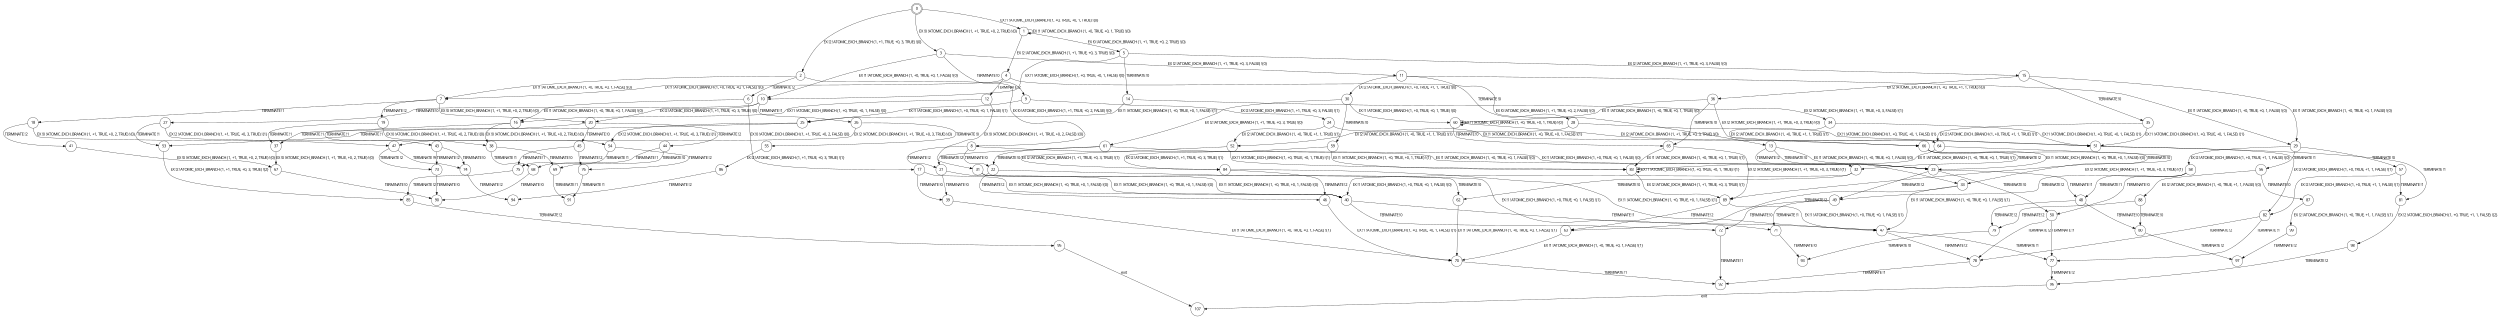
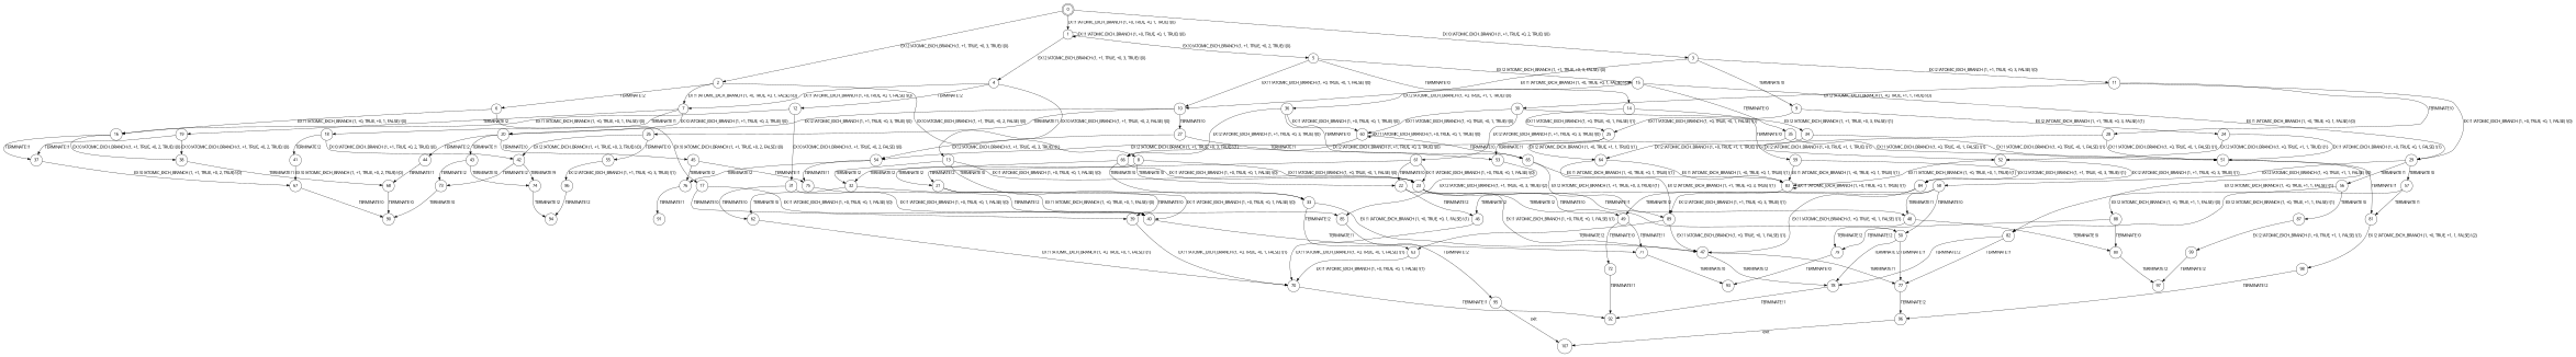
  digraph {
    fontname="Open Sans"
    node [fontname="Open Sans" shape=circle]
    edge [fontname="Open Sans"]
    0 [peripheries=2]
    1
    2
    3
    4
    5
    6
    7
    8
    9
    10
    11
    12
    13
    14
    15
    16
    17
    18
    19
    20
    21
    22
    23
    24
    25
    26
    27
    28
    29
    30
    31
    32
    33
    34
    35
    36
    37
    38
    39
    40
    41
    42
    43
    44
    45
    46
    47
    48
    49
    50
    51
    52
    53
    54
    55
    56
    57
    58
    59
    60
    61
    62
    63
    64
    65
    66
    67
    68
-   69
    70
    71
    72
    73
    74
    75
    76
    77
    78
    79
    80
    81
    82
    83
    84
    85
    86
    87
    88
    89
    90
    91
    92
    93
    94
    96
    97
    98
    95
    99
    n101 [label=107]
    0 -> 1 [label="EX !1 !ATOMIC_EXCH_BRANCH (1, +0, TRUE, +0, 1, TRUE) !{0}"]
    0 -> 2 [label="EX !2 !ATOMIC_EXCH_BRANCH (1, +1, TRUE, +0, 3, TRUE) !{0}"]
    0 -> 3 [label="EX !0 !ATOMIC_EXCH_BRANCH (1, +1, TRUE, +0, 2, TRUE) !{0}"]
    1 -> 1 [label="EX !1 !ATOMIC_EXCH_BRANCH (1, +0, TRUE, +0, 1, TRUE) !{0}"]
    1 -> 4 [label="EX !2 !ATOMIC_EXCH_BRANCH (1, +1, TRUE, +0, 3, TRUE) !{0}"]
    1 -> 5 [label="EX !0 !ATOMIC_EXCH_BRANCH (1, +1, TRUE, +0, 2, TRUE) !{0}"]
    2 -> 6 [label="TERMINATE !2"]
    2 -> 7 [label="EX !1 !ATOMIC_EXCH_BRANCH (1, +0, TRUE, +0, 1, FALSE) !{0}"]
    2 -> 8 [label="EX !0 !ATOMIC_EXCH_BRANCH (1, +1, TRUE, +0, 2, FALSE) !{0}"]
    3 -> 9 [label="TERMINATE !0"]
    3 -> 10 [label="EX !1 !ATOMIC_EXCH_BRANCH (1, +0, TRUE, +0, 1, FALSE) !{0}"]
    3 -> 11 [label="EX !2 !ATOMIC_EXCH_BRANCH (1, +1, TRUE, +0, 3, FALSE) !{0}"]
    4 -> 7 [label="EX !1 !ATOMIC_EXCH_BRANCH (1, +0, TRUE, +0, 1, FALSE) !{0}"]
    4 -> 12 [label="TERMINATE !2"]
    4 -> 13 [label="EX !0 !ATOMIC_EXCH_BRANCH (1, +1, TRUE, +0, 2, FALSE) !{0}"]
    5 -> 10 [label="EX !1 !ATOMIC_EXCH_BRANCH (1, +0, TRUE, +0, 1, FALSE) !{0}"]
    5 -> 14 [label="TERMINATE !0"]
    5 -> 15 [label="EX !2 !ATOMIC_EXCH_BRANCH (1, +1, TRUE, +0, 3, FALSE) !{0}"]
    6 -> 16 [label="EX !1 !ATOMIC_EXCH_BRANCH (1, +0, TRUE, +0, 1, FALSE) !{0}"]
    6 -> 17 [label="EX !0 !ATOMIC_EXCH_BRANCH (1, +1, TRUE, +0, 2, FALSE) !{0}"]
    7 -> 18 [label="TERMINATE !1"]
    7 -> 19 [label="TERMINATE !2"]
    7 -> 20 [label="EX !0 !ATOMIC_EXCH_BRANCH (1, +1, TRUE, +0, 2, TRUE) !{0}"]
    8 -> 21 [label="TERMINATE !2"]
    8 -> 22 [label="TERMINATE !0"]
    8 -> 23 [label="EX !1 !ATOMIC_EXCH_BRANCH (1, +0, TRUE, +0, 1, FALSE) !{0}"]
    9 -> 24 [label="EX !2 !ATOMIC_EXCH_BRANCH (1, +1, TRUE, +0, 3, FALSE) !{1}"]
    9 -> 25 [label="EX !1 !ATOMIC_EXCH_BRANCH (1, +0, TRUE, +0, 1, FALSE) !{1}"]
    10 -> 20 [label="EX !2 !ATOMIC_EXCH_BRANCH (1, +1, TRUE, +0, 3, TRUE) !{0}"]
    10 -> 26 [label="TERMINATE !1"]
    10 -> 27 [label="TERMINATE !0"]
    11 -> 28 [label="TERMINATE !0"]
    11 -> 29 [label="EX !1 !ATOMIC_EXCH_BRANCH (1, +0, TRUE, +0, 1, FALSE) !{0}"]
    11 -> 30 [label="EX !2 !ATOMIC_EXCH_BRANCH (1, +0, TRUE, +1, 1, TRUE) !{0}"]
    12 -> 16 [label="EX !1 !ATOMIC_EXCH_BRANCH (1, +0, TRUE, +0, 1, FALSE) !{0}"]
    12 -> 31 [label="EX !0 !ATOMIC_EXCH_BRANCH (1, +1, TRUE, +0, 2, FALSE) !{0}"]
    13 -> 23 [label="EX !1 !ATOMIC_EXCH_BRANCH (1, +0, TRUE, +0, 1, FALSE) !{0}"]
    13 -> 32 [label="TERMINATE !2"]
    13 -> 33 [label="TERMINATE !0"]
    14 -> 25 [label="EX !1 !ATOMIC_EXCH_BRANCH (1, +0, TRUE, +0, 1, FALSE) !{1}"]
    14 -> 34 [label="EX !2 !ATOMIC_EXCH_BRANCH (1, +1, TRUE, +0, 3, FALSE) !{1}"]
    15 -> 29 [label="EX !1 !ATOMIC_EXCH_BRANCH (1, +0, TRUE, +0, 1, FALSE) !{0}"]
    15 -> 35 [label="TERMINATE !0"]
    15 -> 36 [label="EX !2 !ATOMIC_EXCH_BRANCH (1, +0, TRUE, +1, 1, TRUE) !{0}"]
    16 -> 37 [label="TERMINATE !1"]
    16 -> 38 [label="EX !0 !ATOMIC_EXCH_BRANCH (1, +1, TRUE, +0, 2, TRUE) !{0}"]
    17 -> 39 [label="TERMINATE !0"]
    17 -> 40 [label="EX !1 !ATOMIC_EXCH_BRANCH (1, +0, TRUE, +0, 1, FALSE) !{0}"]
    18 -> 41 [label="TERMINATE !2"]
    18 -> 42 [label="EX !0 !ATOMIC_EXCH_BRANCH (1, +1, TRUE, +0, 2, TRUE) !{0}"]
    19 -> 37 [label="TERMINATE !1"]
    19 -> 38 [label="EX !0 !ATOMIC_EXCH_BRANCH (1, +1, TRUE, +0, 2, TRUE) !{0}"]
    20 -> 43 [label="TERMINATE !1"]
    20 -> 44 [label="TERMINATE !2"]
    20 -> 45 [label="TERMINATE !0"]
    21 -> 39 [label="TERMINATE !0"]
    21 -> 40 [label="EX !1 !ATOMIC_EXCH_BRANCH (1, +0, TRUE, +0, 1, FALSE) !{0}"]
    22 -> 46 [label="TERMINATE !2"]
    22 -> 47 [label="EX !1 !ATOMIC_EXCH_BRANCH (1, +0, TRUE, +0, 1, FALSE) !{1}"]
    23 -> 48 [label="TERMINATE !1"]
    23 -> 49 [label="TERMINATE !2"]
    23 -> 50 [label="TERMINATE !0"]
    24 -> 51 [label="EX !1 !ATOMIC_EXCH_BRANCH (1, +0, TRUE, +0, 1, FALSE) !{1}"]
    24 -> 52 [label="EX !2 !ATOMIC_EXCH_BRANCH (1, +0, TRUE, +1, 1, TRUE) !{1}"]
    25 -> 53 [label="TERMINATE !1"]
    25 -> 54 [label="EX !2 !ATOMIC_EXCH_BRANCH (1, +1, TRUE, +0, 3, TRUE) !{1}"]
    26 -> 42 [label="EX !2 !ATOMIC_EXCH_BRANCH (1, +1, TRUE, +0, 3, TRUE) !{0}"]
    26 -> 55 [label="TERMINATE !0"]
    27 -> 53 [label="TERMINATE !1"]
    27 -> 54 [label="EX !2 !ATOMIC_EXCH_BRANCH (1, +1, TRUE, +0, 3, TRUE) !{1}"]
    28 -> 51 [label="EX !1 !ATOMIC_EXCH_BRANCH (1, +0, TRUE, +0, 1, FALSE) !{1}"]
    28 -> 52 [label="EX !2 !ATOMIC_EXCH_BRANCH (1, +0, TRUE, +1, 1, TRUE) !{1}"]
    29 -> 56 [label="TERMINATE !1"]
    29 -> 57 [label="TERMINATE !0"]
    29 -> 58 [label="EX !2 !ATOMIC_EXCH_BRANCH (1, +0, TRUE, +1, 1, FALSE) !{0}"]
    30 -> 59 [label="TERMINATE !0"]
    30 -> 60 [label="EX !1 !ATOMIC_EXCH_BRANCH (1, +0, TRUE, +0, 1, TRUE) !{0}"]
    30 -> 61 [label="EX !2 !ATOMIC_EXCH_BRANCH (1, +1, TRUE, +0, 3, TRUE) !{0}"]
    31 -> 40 [label="EX !1 !ATOMIC_EXCH_BRANCH (1, +0, TRUE, +0, 1, FALSE) !{0}"]
    31 -> 62 [label="TERMINATE !0"]
    32 -> 40 [label="EX !1 !ATOMIC_EXCH_BRANCH (1, +0, TRUE, +0, 1, FALSE) !{0}"]
    32 -> 62 [label="TERMINATE !0"]
    33 -> 47 [label="EX !1 !ATOMIC_EXCH_BRANCH (1, +0, TRUE, +0, 1, FALSE) !{1}"]
    33 -> 63 [label="TERMINATE !2"]
    34 -> 51 [label="EX !1 !ATOMIC_EXCH_BRANCH (1, +0, TRUE, +0, 1, FALSE) !{1}"]
    34 -> 64 [label="EX !2 !ATOMIC_EXCH_BRANCH (1, +0, TRUE, +1, 1, TRUE) !{1}"]
    35 -> 51 [label="EX !1 !ATOMIC_EXCH_BRANCH (1, +0, TRUE, +0, 1, FALSE) !{1}"]
    35 -> 64 [label="EX !2 !ATOMIC_EXCH_BRANCH (1, +0, TRUE, +1, 1, TRUE) !{1}"]
    36 -> 60 [label="EX !1 !ATOMIC_EXCH_BRANCH (1, +0, TRUE, +0, 1, TRUE) !{0}"]
    36 -> 65 [label="TERMINATE !0"]
    36 -> 66 [label="EX !2 !ATOMIC_EXCH_BRANCH (1, +1, TRUE, +0, 3, TRUE) !{0}"]
    37 -> 67 [label="EX !0 !ATOMIC_EXCH_BRANCH (1, +1, TRUE, +0, 2, TRUE) !{0}"]
    38 -> 68 [label="TERMINATE !1"]
-   38 -> 69 [label="TERMINATE !0"]
    39 -> 70 [label="EX !1 !ATOMIC_EXCH_BRANCH (1, +0, TRUE, +0, 1, FALSE) !{1}"]
    40 -> 71 [label="TERMINATE !1"]
-   40 -> 72 [label="TERMINATE !0"]
    41 -> 67 [label="EX !0 !ATOMIC_EXCH_BRANCH (1, +1, TRUE, +0, 2, TRUE) !{0}"]
    42 -> 73 [label="TERMINATE !2"]
    42 -> 74 [label="TERMINATE !9"]
    43 -> 73 [label="TERMINATE !2"]
    43 -> 74 [label="TERMINATE !0"]
    44 -> 68 [label="TERMINATE !1"]
-   44 -> 69 [label="TERMINATE !0"]
    45 -> 75 [label="TERMINATE !1"]
    45 -> 76 [label="TERMINATE !2"]
    46 -> 70 [label="EX !1 !ATOMIC_EXCH_BRANCH (1, +0, TRUE, +0, 1, FALSE) !{1}"]
    47 -> 77 [label="TERMINATE !1"]
    47 -> 78 [label="TERMINATE !2"]
    48 -> 79 [label="TERMINATE !2"]
    48 -> 80 [label="TERMINATE !0"]
    49 -> 71 [label="TERMINATE !1"]
    49 -> 72 [label="TERMINATE !0"]
    50 -> 77 [label="TERMINATE !1"]
    50 -> 78 [label="TERMINATE !2"]
    51 -> 81 [label="TERMINATE !1"]
    51 -> 82 [label="EX !2 !ATOMIC_EXCH_BRANCH (1, +0, TRUE, +1, 1, FALSE) !{1}"]
    52 -> 83 [label="EX !1 !ATOMIC_EXCH_BRANCH (1, +0, TRUE, +0, 1, TRUE) !{1}"]
    52 -> 84 [label="EX !2 !ATOMIC_EXCH_BRANCH (1, +1, TRUE, +0, 3, TRUE) !{1}"]
    53 -> 85 [label="EX !2 !ATOMIC_EXCH_BRANCH (1, +1, TRUE, +0, 3, TRUE) !{2}"]
    54 -> 75 [label="TERMINATE !1"]
    54 -> 76 [label="TERMINATE !2"]
    55 -> 86 [label="EX !2 !ATOMIC_EXCH_BRANCH (1, +1, TRUE, +0, 3, TRUE) !{1}"]
    56 -> 87 [label="TERMINATE !0"]
    56 -> 88 [label="EX !2 !ATOMIC_EXCH_BRANCH (1, +0, TRUE, +1, 1, FALSE) !{0}"]
    57 -> 81 [label="TERMINATE !1"]
    57 -> 82 [label="EX !2 !ATOMIC_EXCH_BRANCH (1, +0, TRUE, +1, 1, FALSE) !{1}"]
    58 -> 48 [label="TERMINATE !1"]
    58 -> 49 [label="TERMINATE !2"]
    58 -> 50 [label="TERMINATE !0"]
    59 -> 83 [label="EX !1 !ATOMIC_EXCH_BRANCH (1, +0, TRUE, +0, 1, TRUE) !{1}"]
    59 -> 84 [label="EX !2 !ATOMIC_EXCH_BRANCH (1, +1, TRUE, +0, 3, TRUE) !{1}"]
    60 -> 60 [label="EX !1 !ATOMIC_EXCH_BRANCH (1, +0, TRUE, +0, 1, TRUE) !{0}"]
    60 -> 65 [label="TERMINATE !0"]
    60 -> 66 [label="EX !2 !ATOMIC_EXCH_BRANCH (1, +1, TRUE, +0, 3, TRUE) !{0}"]
    61 -> 21 [label="TERMINATE !2"]
    61 -> 22 [label="TERMINATE !0"]
    61 -> 23 [label="EX !1 !ATOMIC_EXCH_BRANCH (1, +0, TRUE, +0, 1, FALSE) !{0}"]
    62 -> 70 [label="EX !1 !ATOMIC_EXCH_BRANCH (1, +0, TRUE, +0, 1, FALSE) !{1}"]
    63 -> 70 [label="EX !1 !ATOMIC_EXCH_BRANCH (1, +0, TRUE, +0, 1, FALSE) !{1}"]
    64 -> 83 [label="EX !1 !ATOMIC_EXCH_BRANCH (1, +0, TRUE, +0, 1, TRUE) !{1}"]
    64 -> 89 [label="EX !2 !ATOMIC_EXCH_BRANCH (1, +1, TRUE, +0, 3, TRUE) !{1}"]
    65 -> 83 [label="EX !1 !ATOMIC_EXCH_BRANCH (1, +0, TRUE, +0, 1, TRUE) !{1}"]
    65 -> 89 [label="EX !2 !ATOMIC_EXCH_BRANCH (1, +1, TRUE, +0, 3, TRUE) !{1}"]
    66 -> 23 [label="EX !1 !ATOMIC_EXCH_BRANCH (1, +0, TRUE, +0, 1, FALSE) !{0}"]
    66 -> 32 [label="TERMINATE !2"]
    66 -> 33 [label="TERMINATE !0"]
    67 -> 90 [label="TERMINATE !0"]
    68 -> 90 [label="TERMINATE !0"]
-   69 -> 91 [label="TERMINATE !1"]
    70 -> 92 [label="TERMINATE !1"]
    71 -> 93 [label="TERMINATE !0"]
    72 -> 92 [label="TERMINATE !1"]
    73 -> 90 [label="TERMINATE !0"]
    74 -> 94 [label="TERMINATE !2"]
    75 -> 85 [label="TERMINATE !2"]
    76 -> 91 [label="TERMINATE !1"]
    77 -> 96 [label="TERMINATE !2"]
    78 -> 92 [label="TERMINATE !1"]
    79 -> 93 [label="TERMINATE !0"]
    80 -> 97 [label="TERMINATE !2"]
    81 -> 98 [label="EX !2 !ATOMIC_EXCH_BRANCH (1, +0, TRUE, +1, 1, FALSE) !{2}"]
    82 -> 77 [label="TERMINATE !1"]
    82 -> 78 [label="TERMINATE !2"]
    83 -> 83 [label="EX !1 !ATOMIC_EXCH_BRANCH (1, +0, TRUE, +0, 1, TRUE) !{1}"]
    83 -> 89 [label="EX !2 !ATOMIC_EXCH_BRANCH (1, +1, TRUE, +0, 3, TRUE) !{1}"]
    84 -> 46 [label="TERMINATE !2"]
    84 -> 47 [label="EX !1 !ATOMIC_EXCH_BRANCH (1, +0, TRUE, +0, 1, FALSE) !{1}"]
    85 -> 95 [label="TERMINATE !2"]
    86 -> 94 [label="TERMINATE !2"]
    87 -> 99 [label="EX !2 !ATOMIC_EXCH_BRANCH (1, +0, TRUE, +1, 1, FALSE) !{1}"]
    88 -> 79 [label="TERMINATE !2"]
    88 -> 80 [label="TERMINATE !0"]
    89 -> 47 [label="EX !1 !ATOMIC_EXCH_BRANCH (1, +0, TRUE, +0, 1, FALSE) !{1}"]
    89 -> 63 [label="TERMINATE !2"]
    96 -> n101 [label=exit]
    98 -> 96 [label="TERMINATE !2"]
    95 -> n101 [label=exit]
    99 -> 97 [label="TERMINATE !2"]
  }
